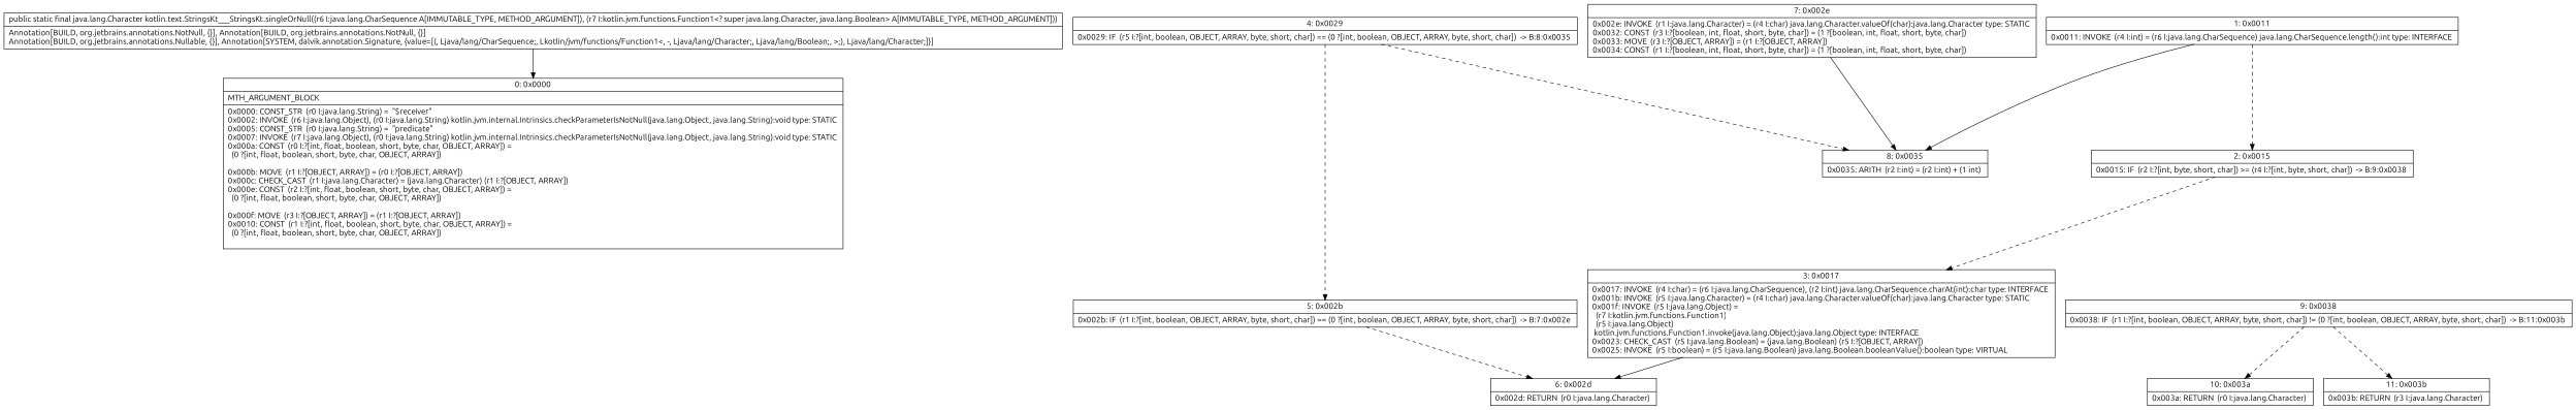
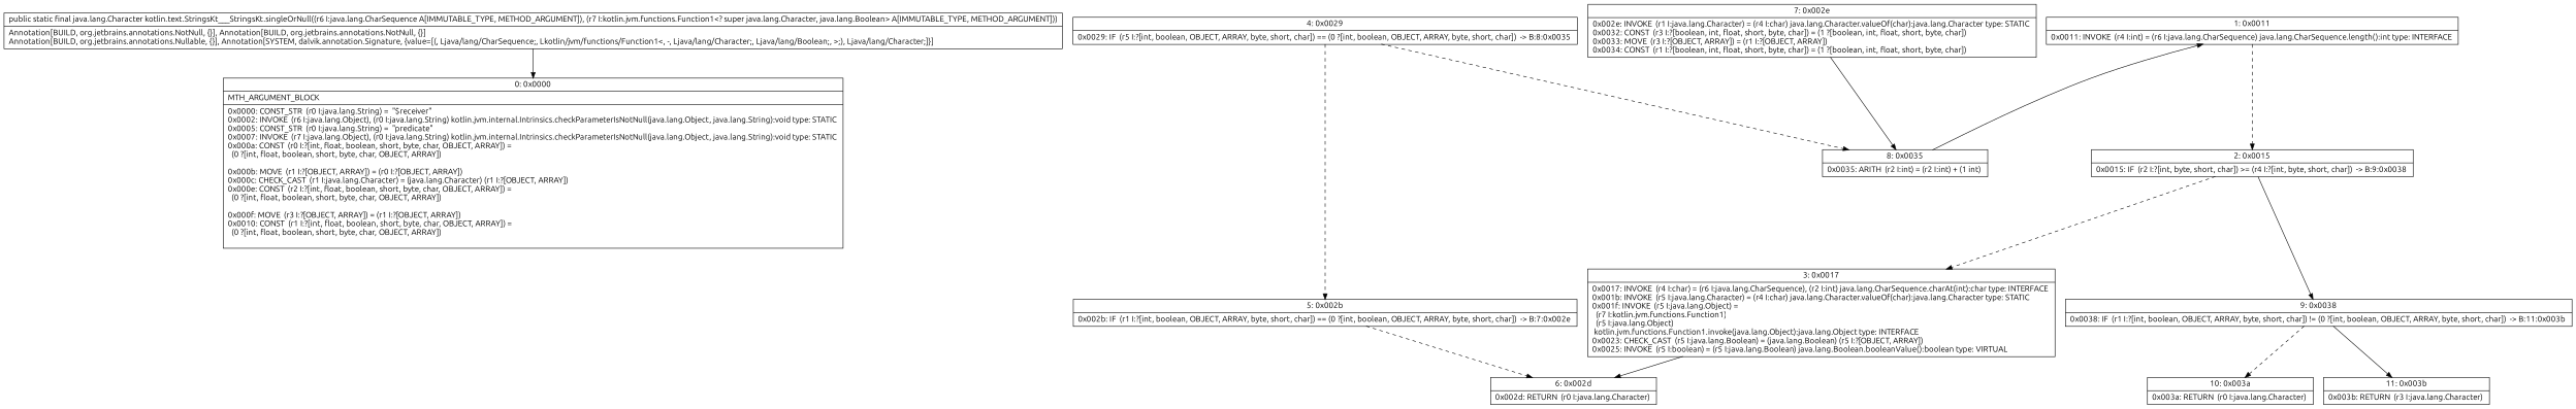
  digraph {
    fontname=Ubuntu
    node [fontname=Ubuntu shape=record]
    edge [fontname=Ubuntu]
    n1 [label="{0\:\ 0x0000|MTH_ARGUMENT_BLOCK\l|0x0000: CONST_STR  (r0 I:java.lang.String) =  \"$receiver\" \l0x0002: INVOKE  (r6 I:java.lang.Object), (r0 I:java.lang.String) kotlin.jvm.internal.Intrinsics.checkParameterIsNotNull(java.lang.Object, java.lang.String):void type: STATIC \l0x0005: CONST_STR  (r0 I:java.lang.String) =  \"predicate\" \l0x0007: INVOKE  (r7 I:java.lang.Object), (r0 I:java.lang.String) kotlin.jvm.internal.Intrinsics.checkParameterIsNotNull(java.lang.Object, java.lang.String):void type: STATIC \l0x000a: CONST  (r0 I:?[int, float, boolean, short, byte, char, OBJECT, ARRAY]) = \l  (0 ?[int, float, boolean, short, byte, char, OBJECT, ARRAY])\l \l0x000b: MOVE  (r1 I:?[OBJECT, ARRAY]) = (r0 I:?[OBJECT, ARRAY]) \l0x000c: CHECK_CAST  (r1 I:java.lang.Character) = (java.lang.Character) (r1 I:?[OBJECT, ARRAY]) \l0x000e: CONST  (r2 I:?[int, float, boolean, short, byte, char, OBJECT, ARRAY]) = \l  (0 ?[int, float, boolean, short, byte, char, OBJECT, ARRAY])\l \l0x000f: MOVE  (r3 I:?[OBJECT, ARRAY]) = (r1 I:?[OBJECT, ARRAY]) \l0x0010: CONST  (r1 I:?[int, float, boolean, short, byte, char, OBJECT, ARRAY]) = \l  (0 ?[int, float, boolean, short, byte, char, OBJECT, ARRAY])\l \l}"]
    n2 [label="{1\:\ 0x0011|0x0011: INVOKE  (r4 I:int) = (r6 I:java.lang.CharSequence) java.lang.CharSequence.length():int type: INTERFACE \l}"]
    n3 [label="{2\:\ 0x0015|0x0015: IF  (r2 I:?[int, byte, short, char]) \>= (r4 I:?[int, byte, short, char])  \-\> B:9:0x0038 \l}"]
    n4 [label="{3\:\ 0x0017|0x0017: INVOKE  (r4 I:char) = (r6 I:java.lang.CharSequence), (r2 I:int) java.lang.CharSequence.charAt(int):char type: INTERFACE \l0x001b: INVOKE  (r5 I:java.lang.Character) = (r4 I:char) java.lang.Character.valueOf(char):java.lang.Character type: STATIC \l0x001f: INVOKE  (r5 I:java.lang.Object) = \l  (r7 I:kotlin.jvm.functions.Function1)\l  (r5 I:java.lang.Object)\l kotlin.jvm.functions.Function1.invoke(java.lang.Object):java.lang.Object type: INTERFACE \l0x0023: CHECK_CAST  (r5 I:java.lang.Boolean) = (java.lang.Boolean) (r5 I:?[OBJECT, ARRAY]) \l0x0025: INVOKE  (r5 I:boolean) = (r5 I:java.lang.Boolean) java.lang.Boolean.booleanValue():boolean type: VIRTUAL \l}"]
    n5 [label="{9\:\ 0x0038|0x0038: IF  (r1 I:?[int, boolean, OBJECT, ARRAY, byte, short, char]) != (0 ?[int, boolean, OBJECT, ARRAY, byte, short, char])  \-\> B:11:0x003b \l}"]
    n6 [label="{6\:\ 0x002d|0x002d: RETURN  (r0 I:java.lang.Character) \l}"]
    n7 [label="{10\:\ 0x003a|0x003a: RETURN  (r0 I:java.lang.Character) \l}"]
    n8 [label="{11\:\ 0x003b|0x003b: RETURN  (r3 I:java.lang.Character) \l}"]
    n9 [label="{4\:\ 0x0029|0x0029: IF  (r5 I:?[int, boolean, OBJECT, ARRAY, byte, short, char]) == (0 ?[int, boolean, OBJECT, ARRAY, byte, short, char])  \-\> B:8:0x0035 \l}"]
    n10 [label="{5\:\ 0x002b|0x002b: IF  (r1 I:?[int, boolean, OBJECT, ARRAY, byte, short, char]) == (0 ?[int, boolean, OBJECT, ARRAY, byte, short, char])  \-\> B:7:0x002e \l}"]
    n11 [label="{8\:\ 0x0035|0x0035: ARITH  (r2 I:int) = (r2 I:int) + (1 int) \l}"]
    n12 [label="{7\:\ 0x002e|0x002e: INVOKE  (r1 I:java.lang.Character) = (r4 I:char) java.lang.Character.valueOf(char):java.lang.Character type: STATIC \l0x0032: CONST  (r3 I:?[boolean, int, float, short, byte, char]) = (1 ?[boolean, int, float, short, byte, char]) \l0x0033: MOVE  (r3 I:?[OBJECT, ARRAY]) = (r1 I:?[OBJECT, ARRAY]) \l0x0034: CONST  (r1 I:?[boolean, int, float, short, byte, char]) = (1 ?[boolean, int, float, short, byte, char]) \l}"]
    n13 [label="{public static final java.lang.Character kotlin.text.StringsKt___StringsKt.singleOrNull((r6 I:java.lang.CharSequence A[IMMUTABLE_TYPE, METHOD_ARGUMENT]), (r7 I:kotlin.jvm.functions.Function1\<? super java.lang.Character, java.lang.Boolean\> A[IMMUTABLE_TYPE, METHOD_ARGUMENT]))  | Annotation[BUILD, org.jetbrains.annotations.NotNull, \{\}], Annotation[BUILD, org.jetbrains.annotations.NotNull, \{\}]\lAnnotation[BUILD, org.jetbrains.annotations.Nullable, \{\}], Annotation[SYSTEM, dalvik.annotation.Signature, \{value=[(, Ljava\/lang\/CharSequence;, Lkotlin\/jvm\/functions\/Function1\<, \-, Ljava\/lang\/Character;, Ljava\/lang\/Boolean;, \>;), Ljava\/lang\/Character;]\}]\l}"]
    n2 -> n3 [style=dashed]
    n3 -> n4 [style=dashed]
+   n3 -> n5
    n4 -> n6
    n5 -> n7 [style=dashed]
-   n5 -> n8 [style=dashed]
+   n5 -> n8
    n9 -> n10 [style=dashed]
    n9 -> n11 [style=dashed]
    n10 -> n6 [style=dashed]
-   n2 -> n11
+   n11 -> n2
    n12 -> n11
    n13 -> n1
  }
